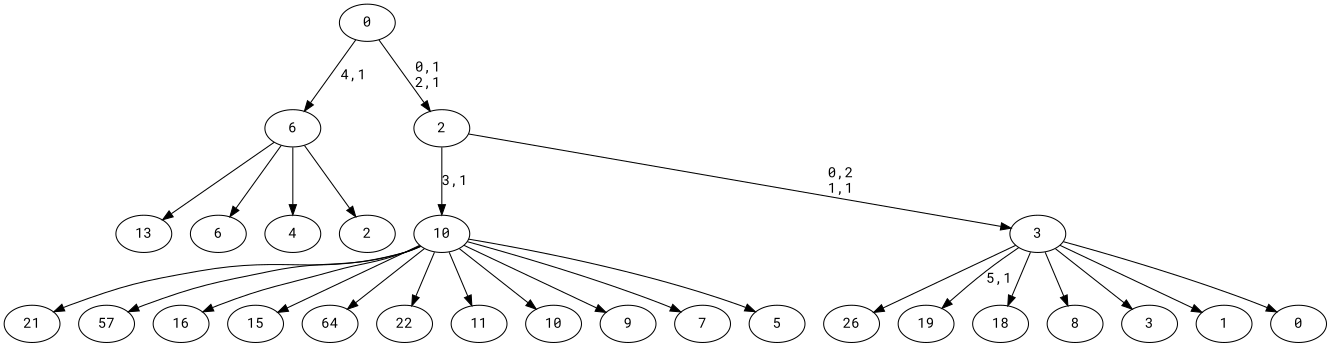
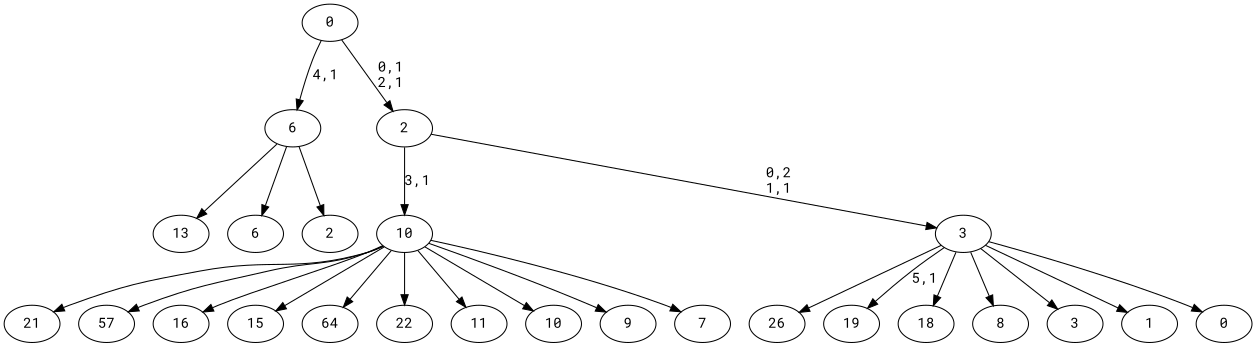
  digraph {
    fontname="Roboto Mono"
    node [fontname="Roboto Mono"]
    edge [fontname="Roboto Mono"]
    n1 [label=21]
    n2 [label=26]
    n3 [label=19]
    n4 [label=18]
    n5 [label=57]
    n6 [label=16]
    n7 [label=15]
    n8 [label=64]
    n9 [label=13]
    n10 [label=22]
    n11 [label=11]
    n12 [label=10]
    n13 [label=9]
    n14 [label=8]
    n15 [label=7]
    n16 [label=6]
-   n17 [label=5]
    10
-   n19 [label=4]
    n20 [label=3]
    n21 [label=2]
    6
    n23 [label=1]
    n24 [label=0]
    3
    2
    0
    10 -> n1
    10 -> n5
    10 -> n6
    10 -> n7
    10 -> n8
    10 -> n10
    10 -> n11
    10 -> n12
    10 -> n13
    10 -> n15
-   10 -> n17
    6 -> n9
    6 -> n16
-   6 -> n19
    6 -> n21
    3 -> n2
    3 -> n3 [label="5,1"]
    3 -> n4
    3 -> n14
    3 -> n20
    3 -> n23
    3 -> n24
    2 -> 10 [label="3,1"]
    2 -> 3 [label="0,2\n1,1"]
    0 -> 6 [label="4,1"]
    0 -> 2 [label="0,1\n2,1"]
  }
